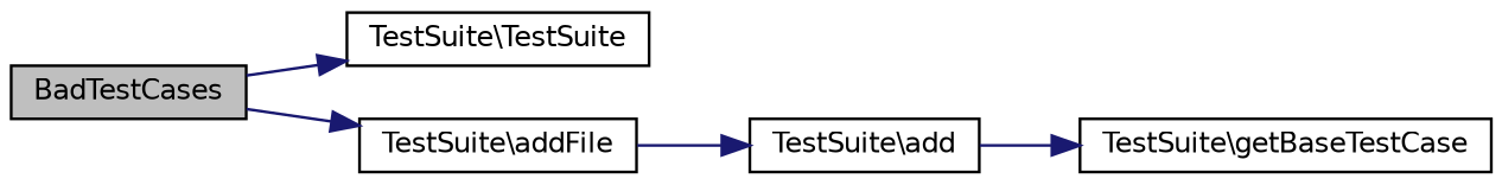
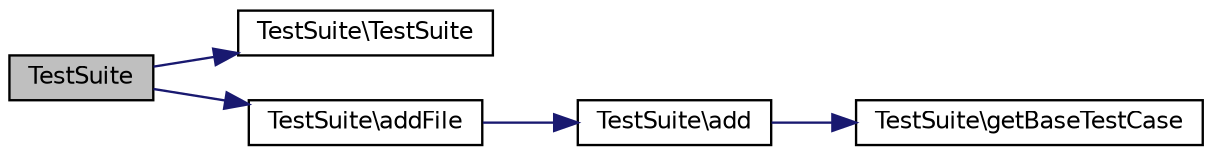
  digraph {
    rankdir=LR
    node [color=black fillcolor=white fontname=Helvetica fontsize=10 shape=record style=filled]
    edge [color=midnightblue fontname=Helvetica fontsize=10 labelfontname=Helvetica labelfontsize=10 style=solid]
-   n1 [fillcolor=grey75 fontcolor=black height=0.2 label=BadTestCases width=0.4]
+   n1 [fillcolor=grey75 fontcolor=black height=0.2 label=TestSuite width=0.4]
    n2 [height=0.2 label="TestSuite\\TestSuite" width=0.4]
    n3 [height=0.2 label="TestSuite\\addFile" width=0.4]
    n4 [height=0.2 label="TestSuite\\add" width=0.4]
    n5 [height=0.2 label="TestSuite\\getBaseTestCase" width=0.4]
    n1 -> n2
    n1 -> n3
    n3 -> n4
    n4 -> n5
  }
